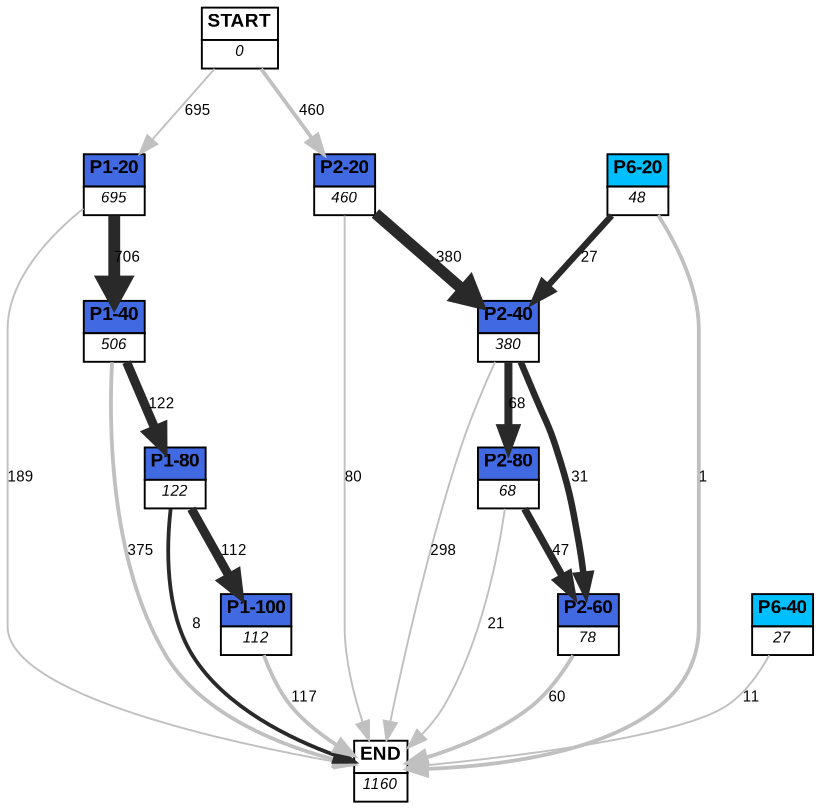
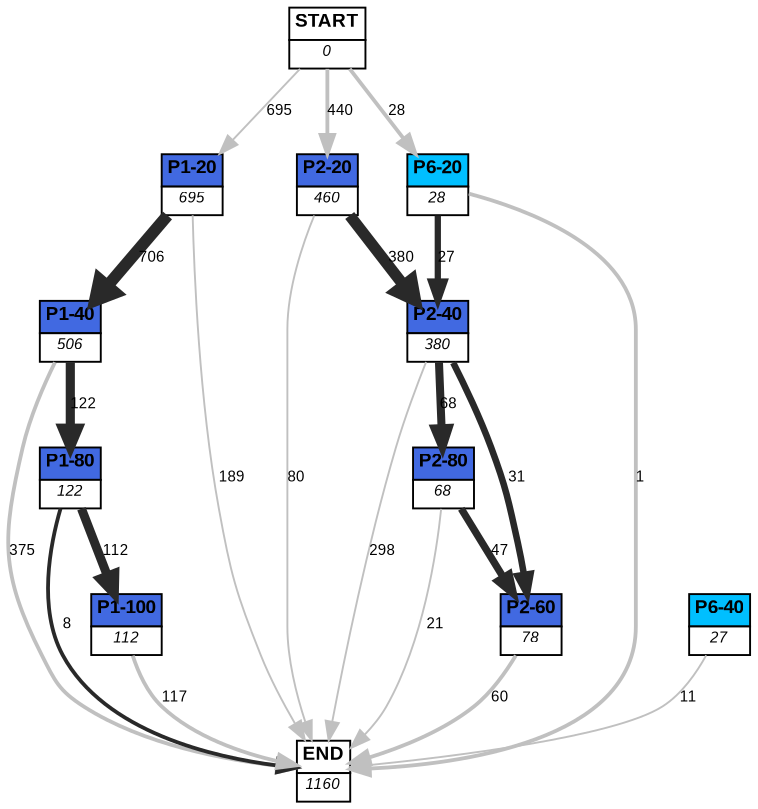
  digraph {
    node [shape=plain]
    edge [color=grey fontname=Arial fontsize=8 labelfloat=false style=solid]
    n1 [label=<<table border="0" cellborder="1" cellspacing="0"><tr><td bgcolor="royalblue"><FONT face="Arial" POINT-SIZE="10"><b>P1-20</b></FONT></td></tr><tr><td bgcolor="white"><FONT face="Arial" POINT-SIZE="8"><i>695</i></FONT></td></tr></table>>]
    n2 [label=<<table border="0" cellborder="1" cellspacing="0"><tr><td bgcolor="royalblue"><FONT face="Arial" POINT-SIZE="10"><b>P1-40</b></FONT></td></tr><tr><td bgcolor="white"><FONT face="Arial" POINT-SIZE="8"><i>506</i></FONT></td></tr></table>>]
    n3 [label=<<table border="0" cellborder="1" cellspacing="0"><tr><td bgcolor="white"><FONT face="Arial" POINT-SIZE="10"><b>END</b></FONT></td></tr><tr><td bgcolor="white"><FONT face="Arial" POINT-SIZE="8"><i>1160</i></FONT></td></tr></table>>]
    n4 [label=<<table border="0" cellborder="1" cellspacing="0"><tr><td bgcolor="royalblue"><FONT face="Arial" POINT-SIZE="10"><b>P1-80</b></FONT></td></tr><tr><td bgcolor="white"><FONT face="Arial" POINT-SIZE="8"><i>122</i></FONT></td></tr></table>>]
    n5 [label=<<table border="0" cellborder="1" cellspacing="0"><tr><td bgcolor="royalblue"><FONT face="Arial" POINT-SIZE="10"><b>P1-100</b></FONT></td></tr><tr><td bgcolor="white"><FONT face="Arial" POINT-SIZE="8"><i>112</i></FONT></td></tr></table>>]
    n6 [label=<<table border="0" cellborder="1" cellspacing="0"><tr><td bgcolor="royalblue"><FONT face="Arial" POINT-SIZE="10"><b>P2-20</b></FONT></td></tr><tr><td bgcolor="white"><FONT face="Arial" POINT-SIZE="8"><i>460</i></FONT></td></tr></table>>]
    n7 [label=<<table border="0" cellborder="1" cellspacing="0"><tr><td bgcolor="royalblue"><FONT face="Arial" POINT-SIZE="10"><b>P2-40</b></FONT></td></tr><tr><td bgcolor="white"><FONT face="Arial" POINT-SIZE="8"><i>380</i></FONT></td></tr></table>>]
    n8 [label=<<table border="0" cellborder="1" cellspacing="0"><tr><td bgcolor="royalblue"><FONT face="Arial" POINT-SIZE="10"><b>P2-80</b></FONT></td></tr><tr><td bgcolor="white"><FONT face="Arial" POINT-SIZE="8"><i>68</i></FONT></td></tr></table>>]
    n9 [label=<<table border="0" cellborder="1" cellspacing="0"><tr><td bgcolor="royalblue"><FONT face="Arial" POINT-SIZE="10"><b>P2-60</b></FONT></td></tr><tr><td bgcolor="white"><FONT face="Arial" POINT-SIZE="8"><i>78</i></FONT></td></tr></table>>]
-   n10 [label=<<table border="0" cellborder="1" cellspacing="0"><tr><td bgcolor="deepskyblue"><FONT face="Arial" POINT-SIZE="10"><b>P6-20</b></FONT></td></tr><tr><td bgcolor="white"><FONT face="Arial" POINT-SIZE="8"><i>48</i></FONT></td></tr></table>>]
+   n10 [label=<<table border="0" cellborder="1" cellspacing="0"><tr><td bgcolor="deepskyblue"><FONT face="Arial" POINT-SIZE="10"><b>P6-20</b></FONT></td></tr><tr><td bgcolor="white"><FONT face="Arial" POINT-SIZE="8"><i>28</i></FONT></td></tr></table>>]
    n11 [label=<<table border="0" cellborder="1" cellspacing="0"><tr><td bgcolor="deepskyblue"><FONT face="Arial" POINT-SIZE="10"><b>P6-40</b></FONT></td></tr><tr><td bgcolor="white"><FONT face="Arial" POINT-SIZE="8"><i>27</i></FONT></td></tr></table>>]
    n12 [label=<<table border="0" cellborder="1" cellspacing="0"><tr><td bgcolor="white"><FONT face="Arial" POINT-SIZE="10"><b>START</b></FONT></td></tr><tr><td bgcolor="white"><FONT face="Arial" POINT-SIZE="8"><i>0</i></FONT></td></tr></table>>]
    n1 -> n2 [color=grey16 label=706 penwidth=6.226536669287466]
    n1 -> n3 [label=189]
    n2 -> n3 [label=375 style=bold]
    n2 -> n4 [color=grey16 label=122 penwidth=4.804021044733257 style=bold]
    n4 -> n3 [color=grey16 label=8 style=bold]
    n4 -> n5 [color=grey16 label=112 penwidth=4.718498871295094]
    n5 -> n3 [label=117 style=bold]
    n6 -> n3 [label=80]
    n6 -> n7 [color=grey16 label=380 penwidth=5.940171252720432 style=bold]
    n7 -> n3 [label=298]
    n7 -> n8 [color=grey16 label=68 penwidth=4.219507705176107]
    n7 -> n9 [color=grey16 label=31 penwidth=3.4339872044851463]
    n8 -> n3 [label=21]
    n8 -> n9 [color=grey16 label=47 penwidth=3.8501476017100584 style=bold]
    n9 -> n3 [label=60 style=bold]
    n10 -> n3 [label=1 style=bold]
    n10 -> n7 [color=grey16 label=27 penwidth=3.295836866004329]
    n11 -> n3 [label=11]
    n12 -> n1 [label=695]
-   n12 -> n6 [label=460 style=bold]
+   n12 -> n6 [label=440 style=bold]
+   n12 -> n10 [label=28 style=bold]
  }
